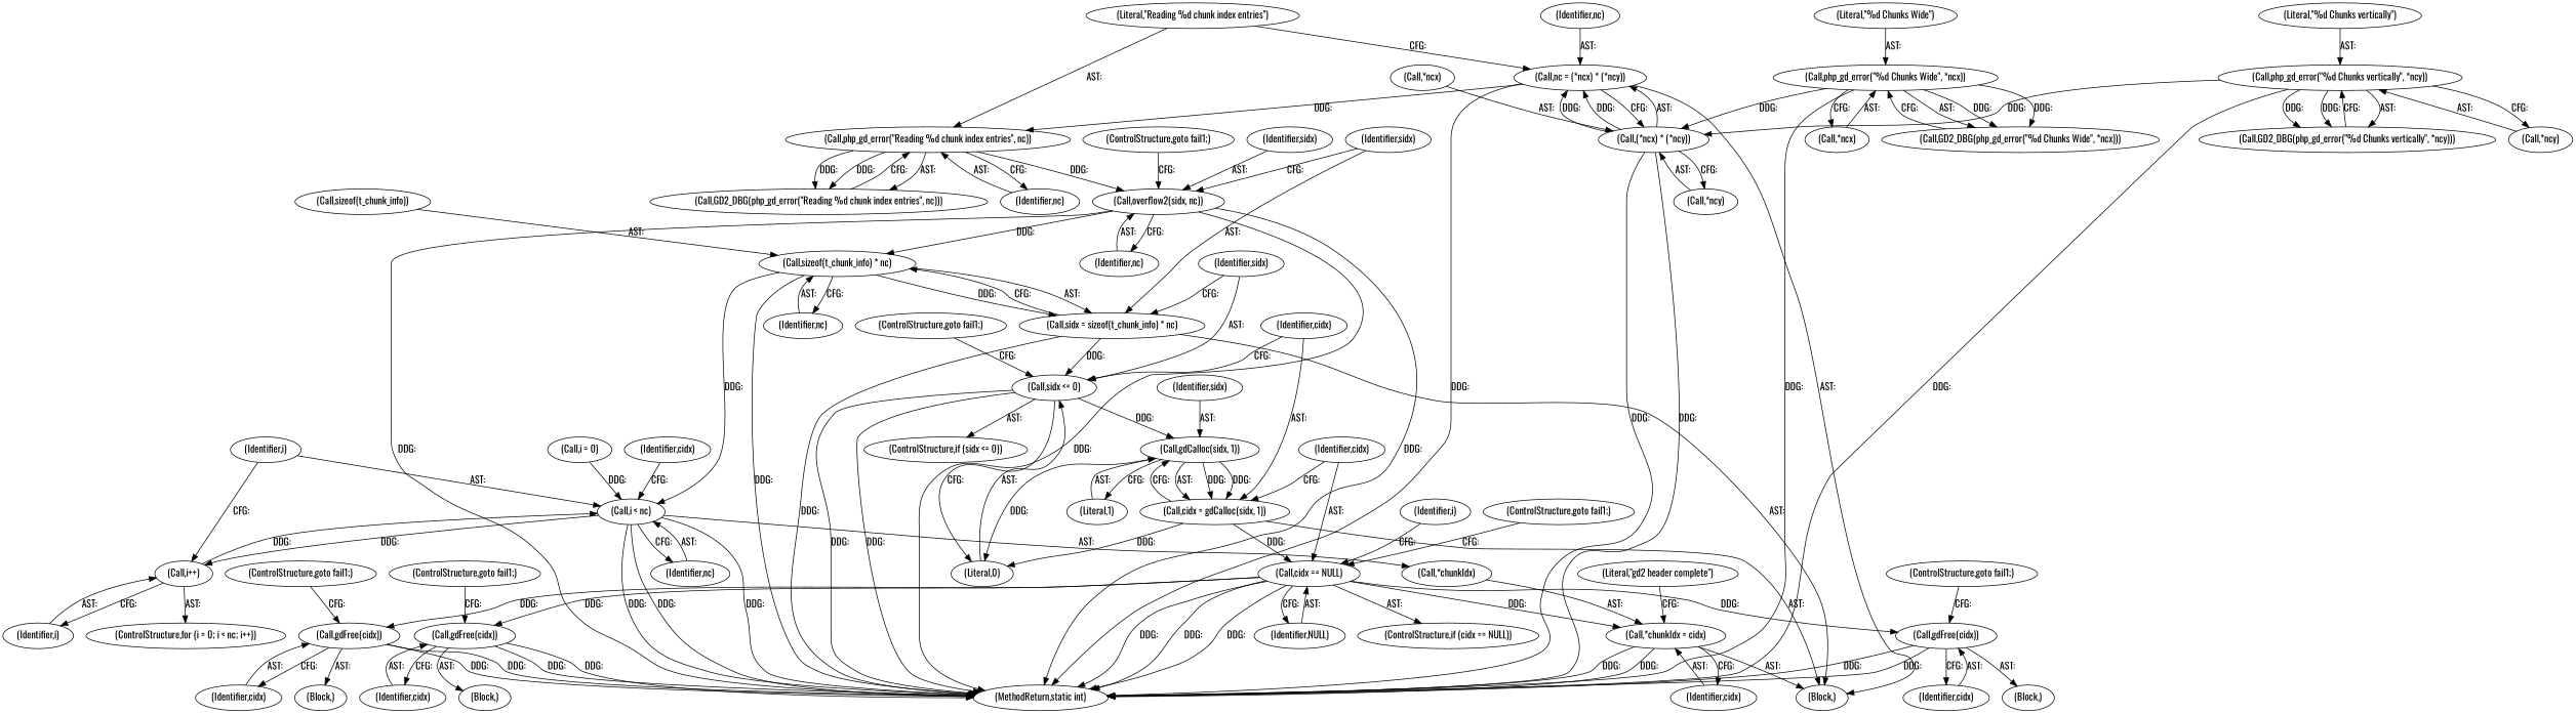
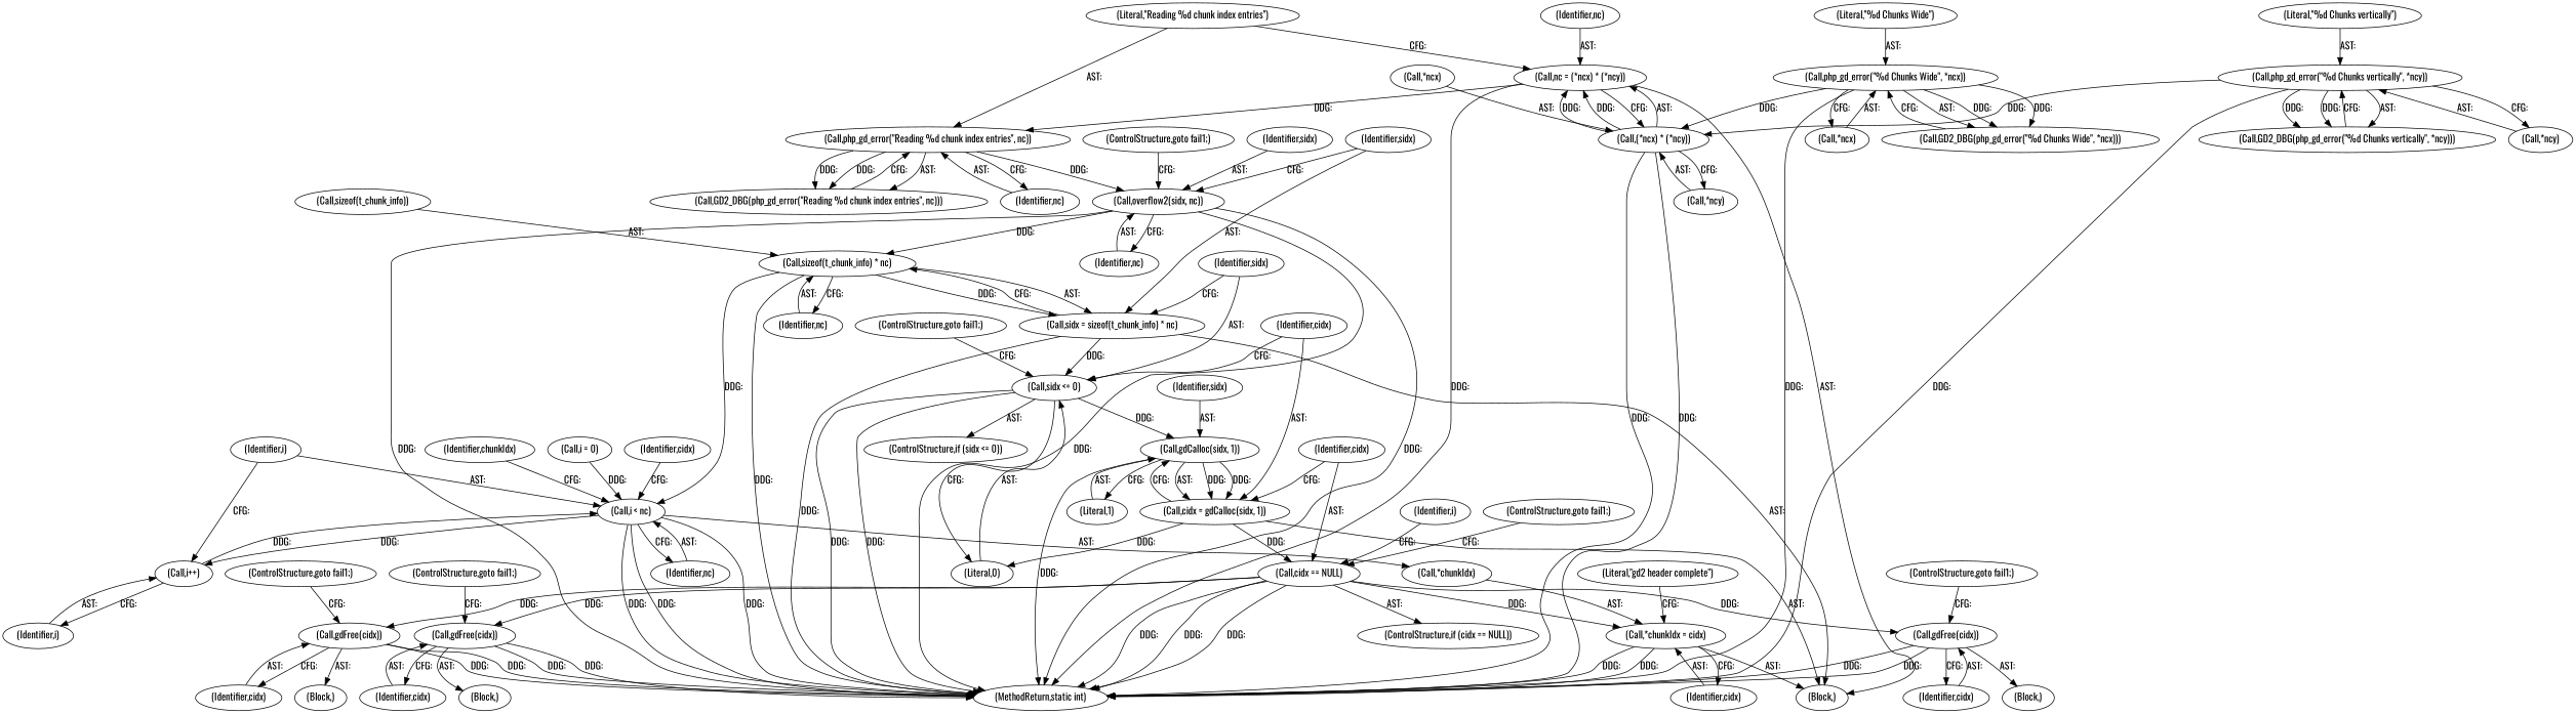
  digraph {
    fontname=Oswald
    node [fontname=Oswald]
    edge [fontname=Oswald]
    n1 [label="(Call,sizeof(t_chunk_info) * nc)"]
    n2 [label="(Call,sidx = sizeof(t_chunk_info) * nc)"]
    n3 [label="(Call,i < nc)"]
    n4 [label="(MethodReturn,static int)"]
    n5 [label="(Identifier,nc)"]
    n6 [label="(Block,)"]
    n7 [label="(Call,sidx <= 0)"]
    n8 [label="(Call,i++)"]
    n9 [label="(Identifier,nc)"]
    n10 [label="(Call,*chunkIdx)"]
    n11 [label="(Call,overflow2(sidx, nc))"]
    n12 [label="(Identifier,nc)"]
    n13 [label="(Call,php_gd_error(\"Reading %d chunk index entries\", nc))"]
    n14 [label="(Call,GD2_DBG(php_gd_error(\"Reading %d chunk index entries\", nc)))"]
    n15 [label="(Identifier,nc)"]
    n16 [label="(Call,nc = (*ncx) * (*ncy))"]
    n17 [label="(Call,(*ncx) * (*ncy))"]
    n18 [label="(Call,*ncy)"]
    n19 [label="(Call,php_gd_error(\"%d Chunks Wide\", *ncx))"]
    n20 [label="(Call,*ncx)"]
    n21 [label="(Call,GD2_DBG(php_gd_error(\"%d Chunks Wide\", *ncx)))"]
    n22 [label="(Call,php_gd_error(\"%d Chunks vertically\", *ncy))"]
    n23 [label="(Call,GD2_DBG(php_gd_error(\"%d Chunks vertically\", *ncy)))"]
    n24 [label="(Call,*ncy)"]
    n25 [label="(Call,gdCalloc(sidx, 1))"]
    n26 [label="(Literal,0)"]
    n27 [label="(ControlStructure,if (sidx <= 0))"]
    n28 [label="(Call,cidx = gdCalloc(sidx, 1))"]
    n29 [label="(Literal,1)"]
    n30 [label="(Call,cidx == NULL)"]
    n31 [label="(Call,gdFree(cidx))"]
    n32 [label="(Call,gdFree(cidx))"]
    n33 [label="(Call,gdFree(cidx))"]
    n34 [label="(Call,*chunkIdx = cidx)"]
-   n35 [label="(Identifier,NULL)"]
    n36 [label="(ControlStructure,if (cidx == NULL))"]
    n37 [label="(Identifier,cidx)"]
    n38 [label="(Block,)"]
    n39 [label="(Block,)"]
    n40 [label="(Identifier,cidx)"]
    n41 [label="(Identifier,cidx)"]
    n42 [label="(Block,)"]
    n43 [label="(Identifier,cidx)"]
-   n44 [label="(ControlStructure,for (i = 0; i < nc; i++))"]
    n45 [label="(Identifier,i)"]
    n46 [label="(ControlStructure,goto fail1;)"]
    n47 [label="(Identifier,sidx)"]
    n48 [label="(Identifier,cidx)"]
    n49 [label="(Identifier,i)"]
    n50 [label="(Literal,\"gd2 header complete\")"]
    n51 [label="(Literal,\"%d Chunks Wide\")"]
    n52 [label="(Identifier,sidx)"]
    n53 [label="(Identifier,cidx)"]
    n54 [label="(Call,*ncx)"]
    n55 [label="(ControlStructure,goto fail1;)"]
    n56 [label="(ControlStructure,goto fail1;)"]
    n57 [label="(Identifier,i)"]
    n58 [label="(ControlStructure,goto fail1;)"]
+   n59 [label="(Identifier,chunkIdx)"]
    n60 [label="(ControlStructure,goto fail1;)"]
    n61 [label="(Identifier,nc)"]
    n62 [label="(Call,i = 0)"]
    n63 [label="(Identifier,sidx)"]
    n64 [label="(Call,sizeof(t_chunk_info))"]
    n65 [label="(Identifier,cidx)"]
    n66 [label="(Identifier,sidx)"]
    n67 [label="(Literal,\"%d Chunks vertically\")"]
    n68 [label="(ControlStructure,goto fail1;)"]
    n69 [label="(Literal,\"Reading %d chunk index entries\")"]
    n1 -> n2 [label="AST: "]
    n1 -> n2 [label="DDG: "]
    n1 -> n3 [label="DDG: "]
    n1 -> n4 [label="DDG: "]
    n1 -> n5 [label="CFG: "]
    n2 -> n1 [label="CFG: "]
    n2 -> n4 [label="DDG: "]
    n2 -> n6 [label="AST: "]
    n2 -> n7 [label="DDG: "]
    n3 -> n4 [label="DDG: "]
    n3 -> n4 [label="DDG: "]
    n3 -> n4 [label="DDG: "]
    n3 -> n8 [label="DDG: "]
    n3 -> n9 [label="CFG: "]
    n3 -> n10 [label="AST: "]
    n5 -> n1 [label="AST: "]
    n7 -> n4 [label="DDG: "]
    n7 -> n4 [label="DDG: "]
    n7 -> n25 [label="DDG: "]
    n7 -> n26 [label="CFG: "]
    n7 -> n27 [label="AST: "]
    n8 -> n3 [label="DDG: "]
-   n8 -> n44 [label="AST: "]
    n8 -> n45 [label="CFG: "]
    n9 -> n3 [label="AST: "]
    n10 -> n34 [label="AST: "]
    n11 -> n1 [label="DDG: "]
    n11 -> n4 [label="DDG: "]
    n11 -> n4 [label="DDG: "]
    n11 -> n4 [label="DDG: "]
    n11 -> n12 [label="CFG: "]
    n12 -> n11 [label="AST: "]
    n13 -> n11 [label="DDG: "]
    n13 -> n14 [label="AST: "]
    n13 -> n14 [label="DDG: "]
    n13 -> n14 [label="DDG: "]
    n13 -> n15 [label="CFG: "]
    n14 -> n13 [label="CFG: "]
    n15 -> n13 [label="AST: "]
    n16 -> n4 [label="DDG: "]
    n16 -> n6 [label="AST: "]
    n16 -> n13 [label="DDG: "]
    n16 -> n17 [label="CFG: "]
    n17 -> n4 [label="DDG: "]
    n17 -> n4 [label="DDG: "]
    n17 -> n16 [label="AST: "]
    n17 -> n16 [label="DDG: "]
    n17 -> n16 [label="DDG: "]
    n17 -> n18 [label="CFG: "]
    n18 -> n17 [label="AST: "]
    n19 -> n4 [label="DDG: "]
    n19 -> n17 [label="DDG: "]
    n19 -> n20 [label="CFG: "]
    n19 -> n21 [label="AST: "]
    n19 -> n21 [label="DDG: "]
    n19 -> n21 [label="DDG: "]
    n20 -> n19 [label="AST: "]
    n21 -> n19 [label="CFG: "]
    n22 -> n4 [label="DDG: "]
    n22 -> n17 [label="DDG: "]
    n22 -> n23 [label="AST: "]
    n22 -> n23 [label="DDG: "]
    n22 -> n23 [label="DDG: "]
    n22 -> n24 [label="CFG: "]
    n23 -> n22 [label="CFG: "]
    n24 -> n22 [label="AST: "]
-   n25 -> n26 [label="DDG: "]
+   n25 -> n4 [label="DDG: "]
    n25 -> n28 [label="AST: "]
    n25 -> n28 [label="DDG: "]
    n25 -> n28 [label="DDG: "]
    n25 -> n29 [label="CFG: "]
    n26 -> n7 [label="AST: "]
    n28 -> n6 [label="AST: "]
    n28 -> n25 [label="CFG: "]
    n28 -> n26 [label="DDG: "]
    n28 -> n30 [label="DDG: "]
    n29 -> n25 [label="AST: "]
    n30 -> n4 [label="DDG: "]
    n30 -> n4 [label="DDG: "]
    n30 -> n4 [label="DDG: "]
    n30 -> n31 [label="DDG: "]
    n30 -> n32 [label="DDG: "]
    n30 -> n33 [label="DDG: "]
    n30 -> n34 [label="DDG: "]
-   n30 -> n35 [label="CFG: "]
    n30 -> n36 [label="AST: "]
    n31 -> n4 [label="DDG: "]
    n31 -> n4 [label="DDG: "]
    n31 -> n37 [label="CFG: "]
    n31 -> n38 [label="AST: "]
    n32 -> n4 [label="DDG: "]
    n32 -> n4 [label="DDG: "]
    n32 -> n39 [label="AST: "]
    n32 -> n40 [label="CFG: "]
    n33 -> n4 [label="DDG: "]
    n33 -> n4 [label="DDG: "]
    n33 -> n41 [label="CFG: "]
    n33 -> n42 [label="AST: "]
    n34 -> n4 [label="DDG: "]
    n34 -> n4 [label="DDG: "]
    n34 -> n6 [label="AST: "]
    n34 -> n43 [label="CFG: "]
-   n35 -> n30 [label="AST: "]
    n37 -> n31 [label="AST: "]
    n40 -> n32 [label="AST: "]
    n41 -> n33 [label="AST: "]
    n43 -> n34 [label="AST: "]
    n45 -> n8 [label="AST: "]
    n46 -> n32 [label="CFG: "]
    n47 -> n2 [label="AST: "]
    n47 -> n11 [label="CFG: "]
    n48 -> n28 [label="CFG: "]
    n48 -> n30 [label="AST: "]
    n49 -> n30 [label="CFG: "]
    n50 -> n34 [label="CFG: "]
    n51 -> n19 [label="AST: "]
    n52 -> n11 [label="AST: "]
    n53 -> n3 [label="CFG: "]
    n54 -> n17 [label="AST: "]
    n55 -> n33 [label="CFG: "]
    n56 -> n30 [label="CFG: "]
    n57 -> n3 [label="AST: "]
    n57 -> n8 [label="CFG: "]
    n58 -> n7 [label="CFG: "]
+   n59 -> n3 [label="CFG: "]
    n60 -> n11 [label="CFG: "]
    n61 -> n16 [label="AST: "]
    n62 -> n3 [label="DDG: "]
    n63 -> n25 [label="AST: "]
    n64 -> n1 [label="AST: "]
    n65 -> n7 [label="CFG: "]
    n65 -> n28 [label="AST: "]
    n66 -> n2 [label="CFG: "]
    n66 -> n7 [label="AST: "]
    n67 -> n22 [label="AST: "]
    n68 -> n31 [label="CFG: "]
    n69 -> n13 [label="AST: "]
    n69 -> n16 [label="CFG: "]
  }
